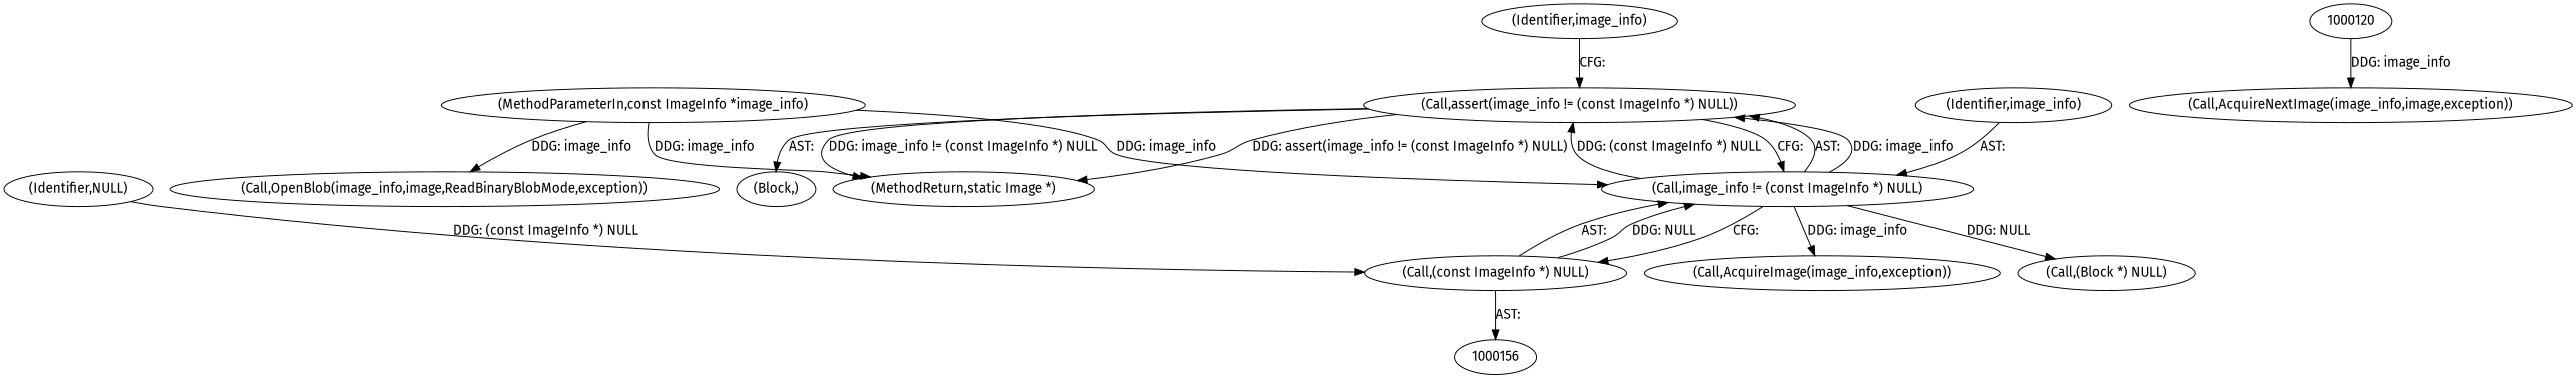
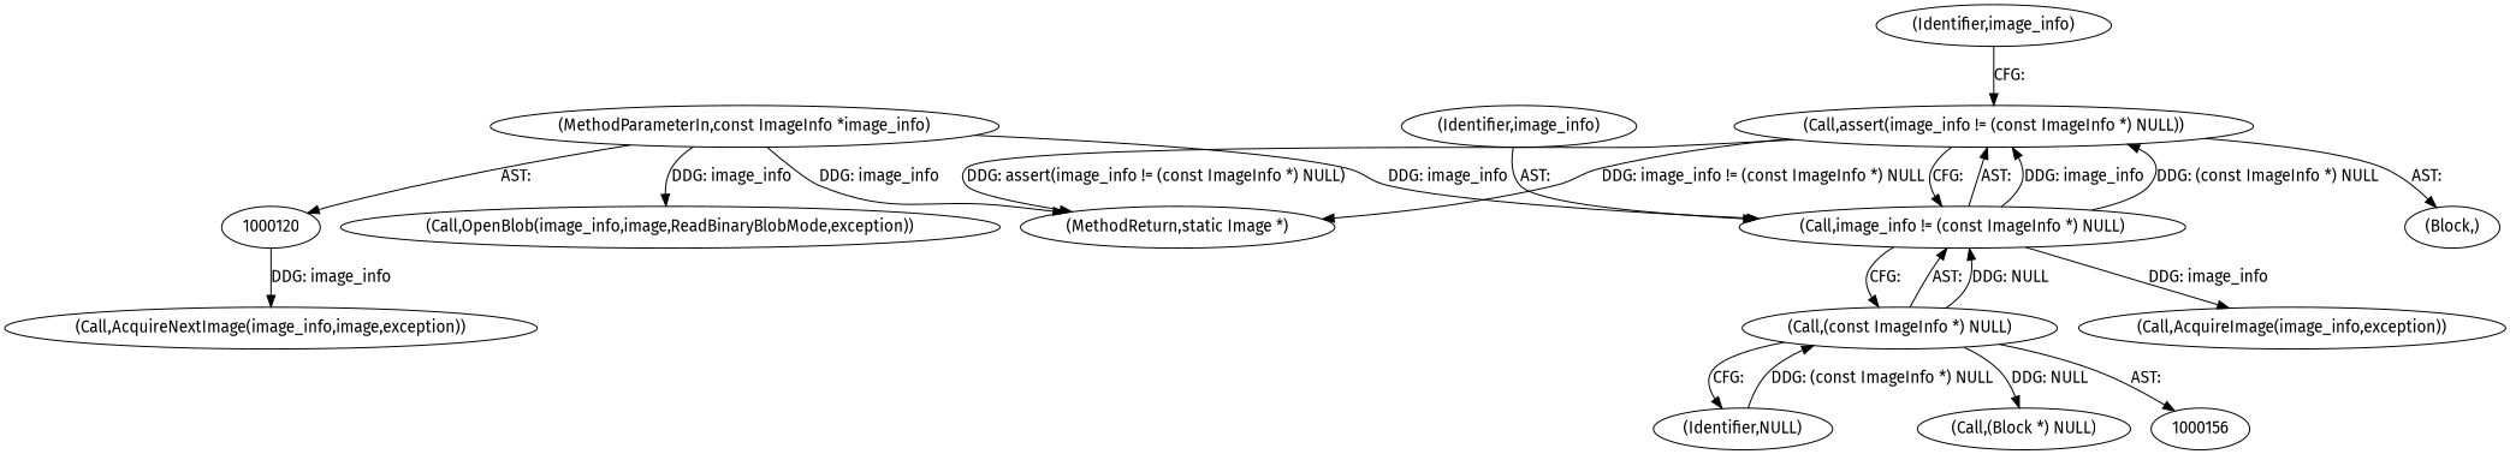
  digraph {
    fontname="Fira Sans"
    node [fontname="Fira Sans"]
    edge [fontname="Fira Sans"]
    n1 [label="(Call,assert(image_info != (const ImageInfo *) NULL))"]
    n2 [label="(Call,image_info != (const ImageInfo *) NULL)"]
    n3 [label="(MethodReturn,static Image *)"]
    n4 [label="(Block,)"]
    n5 [label="(Call,(const ImageInfo *) NULL)"]
    n6 [label="(Call,AcquireImage(image_info,exception))"]
    n7 [label="(Identifier,NULL)"]
    n8 [label="(Call,(Block *) NULL)"]
    1000156
    n10 [label="(MethodParameterIn,const ImageInfo *image_info)"]
    n11 [label="(Call,OpenBlob(image_info,image,ReadBinaryBlobMode,exception))"]
    1000120
    n13 [label="(Call,AcquireNextImage(image_info,image,exception))"]
    n14 [label="(Identifier,image_info)"]
    n15 [label="(Identifier,image_info)"]
    n1 -> n2 [label="CFG: "]
    n1 -> n3 [label="DDG: assert(image_info != (const ImageInfo *) NULL)"]
    n1 -> n3 [label="DDG: image_info != (const ImageInfo *) NULL"]
    n1 -> n4 [label="AST: "]
    n2 -> n1 [label="AST: "]
    n2 -> n1 [label="DDG: image_info"]
    n2 -> n1 [label="DDG: (const ImageInfo *) NULL"]
    n2 -> n5 [label="CFG: "]
    n2 -> n6 [label="DDG: image_info"]
    n5 -> n2 [label="AST: "]
    n5 -> n2 [label="DDG: NULL"]
-   n2 -> n8 [label="DDG: NULL"]
+   n5 -> n7 [label="CFG: "]
+   n5 -> n8 [label="DDG: NULL"]
    n5 -> 1000156 [label="AST: "]
    n7 -> n5 [label="DDG: (const ImageInfo *) NULL"]
    n10 -> n2 [label="DDG: image_info"]
    n10 -> n3 [label="DDG: image_info"]
    n10 -> n11 [label="DDG: image_info"]
+   n10 -> 1000120 [label="AST: "]
    1000120 -> n13 [label="DDG: image_info"]
    n14 -> n1 [label="CFG: "]
    n15 -> n2 [label="AST: "]
  }
